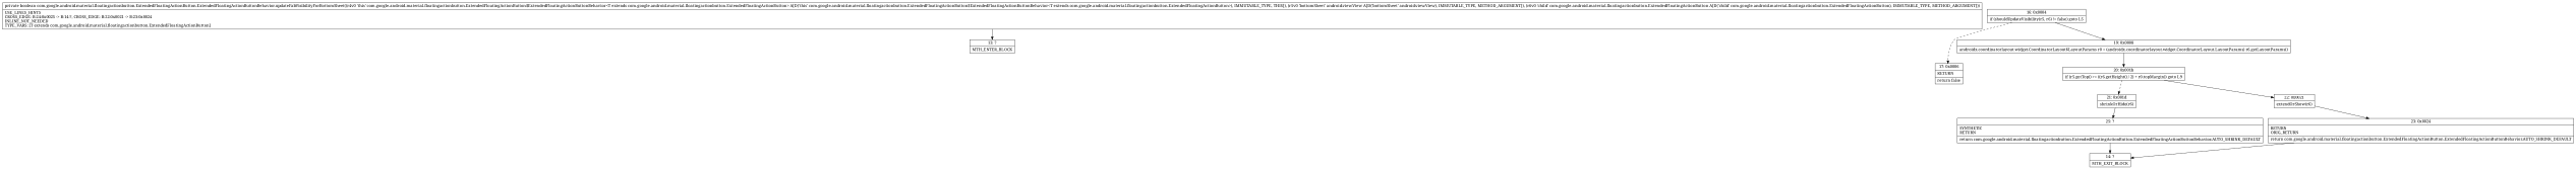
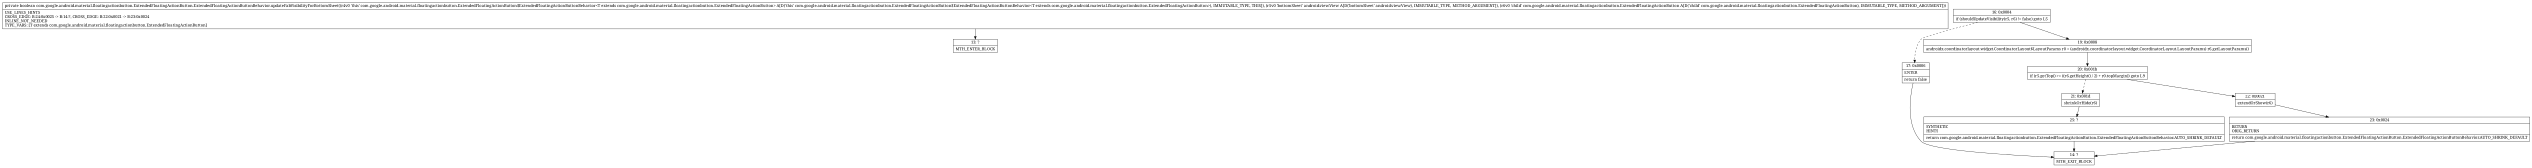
  digraph {
    fontname="Noto Serif"
    node [fontname="Noto Serif" shape=record]
    edge [fontname="Noto Serif"]
    n1 [label="{13\:\ ?|MTH_ENTER_BLOCK\l}"]
    n2 [label="{16\:\ 0x0004|if (shouldUpdateVisibility(r5, r6) != false) goto L5\l}"]
-   n3 [label="{17\:\ 0x0006|RETURN\l|return false\l}"]
+   n3 [label="{17\:\ 0x0006|ENTER\l|return false\l}"]
    n4 [label="{19\:\ 0x0008|androidx.coordinatorlayout.widget.CoordinatorLayout$LayoutParams r0 = (androidx.coordinatorlayout.widget.CoordinatorLayout.LayoutParams) r6.getLayoutParams()\l}"]
    n5 [label="{14\:\ ?|MTH_EXIT_BLOCK\l}"]
    n6 [label="{20\:\ 0x001b|if (r5.getTop() \>= ((r6.getHeight() \/ 2) + r0.topMargin)) goto L9\l}"]
    n7 [label="{21\:\ 0x001d|shrinkOrHide(r6)\l}"]
    n8 [label="{22\:\ 0x0021|extendOrShow(r6)\l}"]
-   n9 [label="{25\:\ ?|SYNTHETIC\lRETURN\l|return com.google.android.material.floatingactionbutton.ExtendedFloatingActionButton.ExtendedFloatingActionButtonBehavior.AUTO_SHRINK_DEFAULT\l}"]
+   n9 [label="{25\:\ ?|SYNTHETIC\lHINTS\l|return com.google.android.material.floatingactionbutton.ExtendedFloatingActionButton.ExtendedFloatingActionButtonBehavior.AUTO_SHRINK_DEFAULT\l}"]
    n10 [label="{23\:\ 0x0024|RETURN\lORIG_RETURN\l|return com.google.android.material.floatingactionbutton.ExtendedFloatingActionButton.ExtendedFloatingActionButtonBehavior.AUTO_SHRINK_DEFAULT\l}"]
    n11 [label="{private boolean com.google.android.material.floatingactionbutton.ExtendedFloatingActionButton.ExtendedFloatingActionButtonBehavior.updateFabVisibilityForBottomSheet((r4v0 'this' com.google.android.material.floatingactionbutton.ExtendedFloatingActionButton$ExtendedFloatingActionButtonBehavior\<T extends com.google.android.material.floatingactionbutton.ExtendedFloatingActionButton\> A[D('this' com.google.android.material.floatingactionbutton.ExtendedFloatingActionButton$ExtendedFloatingActionButtonBehavior\<T extends com.google.android.material.floatingactionbutton.ExtendedFloatingActionButton\>), IMMUTABLE_TYPE, THIS]), (r5v0 'bottomSheet' android.view.View A[D('bottomSheet' android.view.View), IMMUTABLE_TYPE, METHOD_ARGUMENT]), (r6v0 'child' com.google.android.material.floatingactionbutton.ExtendedFloatingActionButton A[D('child' com.google.android.material.floatingactionbutton.ExtendedFloatingActionButton), IMMUTABLE_TYPE, METHOD_ARGUMENT]))  | USE_LINES_HINTS\lCROSS_EDGE: B:24:0x0025 \-\> B:14:?, CROSS_EDGE: B:22:0x0021 \-\> B:23:0x0024\lINLINE_NOT_NEEDED\lTYPE_VARS: [T extends com.google.android.material.floatingactionbutton.ExtendedFloatingActionButton]\l}"]
    n2 -> n3 [style=dashed]
    n2 -> n4
+   n3 -> n5
    n4 -> n6
    n6 -> n7 [style=dashed]
    n6 -> n8
    n7 -> n9
    n8 -> n10
    n9 -> n5
    n10 -> n5
    n11 -> n1
  }
